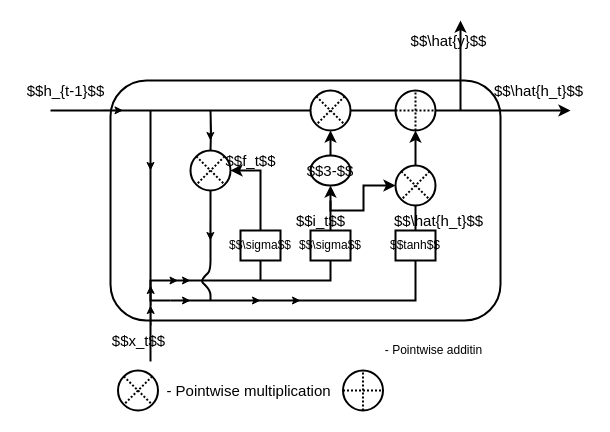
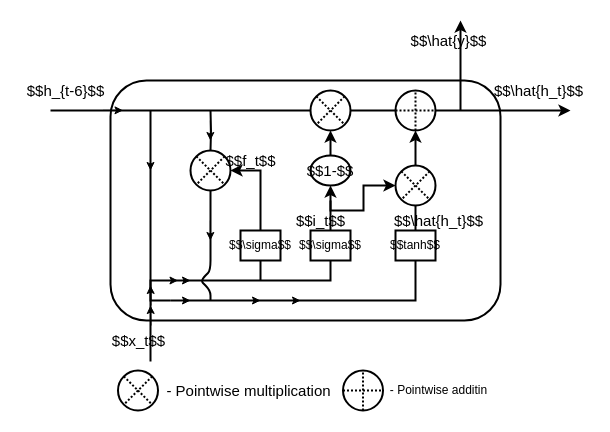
  <mxCell id="0" />
  <mxCell id="1" parent="0" />
  <mxCell id="2" value="" style="rounded=1;whiteSpace=wrap;html=1;fillColor=none;strokeWidth=2;" parent="1" vertex="1"><mxGeometry x="110" y="80" width="390" height="240" as="geometry" /></mxCell>
- <mxCell id="3" value="$$h_{t-1}$$" style="text;html=1;align=center;verticalAlign=middle;resizable=0;points=[];autosize=1;fontSize=15;" parent="1" vertex="1"><mxGeometry x="20" y="80" width="90" height="20" as="geometry" /></mxCell>
+ <mxCell id="3" value="$$h_{t-6}$$" style="text;html=1;align=center;verticalAlign=middle;resizable=0;points=[];autosize=1;fontSize=15;" parent="1" vertex="1"><mxGeometry x="20" y="80" width="90" height="20" as="geometry" /></mxCell>
  <mxCell id="4" value="$$x_t$$" style="text;html=1;align=center;verticalAlign=middle;resizable=0;points=[];autosize=1;fontSize=15;" parent="1" vertex="1"><mxGeometry x="102.5" y="330" width="70" height="20" as="geometry" /></mxCell>
  <mxCell id="5" value="$$\hat{y}$$" style="text;html=1;align=center;verticalAlign=middle;resizable=0;points=[];autosize=1;fontSize=15;strokeWidth=2;" parent="1" vertex="1"><mxGeometry x="402.5" y="30" width="90" height="20" as="geometry" /></mxCell>
  <mxCell id="6" value="$$\hat{h_t}$$" style="text;html=1;align=center;verticalAlign=middle;resizable=0;points=[];autosize=1;fontSize=15;" parent="1" vertex="1"><mxGeometry x="487.5" y="80" width="100" height="20" as="geometry" /></mxCell>
  <mxCell id="7" style="edgeStyle=orthogonalEdgeStyle;rounded=0;orthogonalLoop=1;jettySize=auto;html=1;exitX=1;exitY=0.5;exitDx=0;exitDy=0;entryX=0;entryY=0.5;entryDx=0;entryDy=0;startArrow=none;startFill=0;endArrow=none;endFill=0;strokeWidth=2;" parent="1" edge="1"><mxGeometry relative="1" as="geometry"><mxPoint x="350" y="110" as="sourcePoint" /><mxPoint x="395" y="110" as="targetPoint" /></mxGeometry></mxCell>
  <mxCell id="8" style="edgeStyle=orthogonalEdgeStyle;rounded=0;orthogonalLoop=1;jettySize=auto;html=1;exitX=0;exitY=0.5;exitDx=0;exitDy=0;startArrow=none;startFill=0;endArrow=none;endFill=0;strokeWidth=2;" parent="1" edge="1"><mxGeometry relative="1" as="geometry"><mxPoint x="50" y="110" as="targetPoint" /><mxPoint x="310" y="110" as="sourcePoint" /></mxGeometry></mxCell>
  <mxCell id="9" style="edgeStyle=orthogonalEdgeStyle;rounded=0;orthogonalLoop=1;jettySize=auto;html=1;exitX=1;exitY=0.5;exitDx=0;exitDy=0;startArrow=none;startFill=0;endArrow=classic;endFill=1;strokeWidth=2;" parent="1" edge="1"><mxGeometry relative="1" as="geometry"><mxPoint x="570" y="110" as="targetPoint" /><mxPoint x="435" y="110" as="sourcePoint" /></mxGeometry></mxCell>
  <mxCell id="10" style="edgeStyle=orthogonalEdgeStyle;rounded=0;orthogonalLoop=1;jettySize=auto;html=1;exitX=0.5;exitY=0;exitDx=0;exitDy=0;entryX=0.5;entryY=1;entryDx=0;entryDy=0;strokeWidth=2;" parent="1" source="11" edge="1"><mxGeometry relative="1" as="geometry"><mxPoint x="330" y="130" as="targetPoint" /></mxGeometry></mxCell>
- <mxCell id="11" value="$$3-$$" style="ellipse;whiteSpace=wrap;html=1;fillColor=none;fontSize=15;strokeWidth=2;" parent="1" vertex="1"><mxGeometry x="310" y="155" width="40" height="30" as="geometry" /></mxCell>
+ <mxCell id="11" value="$$1-$$" style="ellipse;whiteSpace=wrap;html=1;fillColor=none;fontSize=15;strokeWidth=2;" parent="1" vertex="1"><mxGeometry x="310" y="155" width="40" height="30" as="geometry" /></mxCell>
  <mxCell id="12" style="edgeStyle=orthogonalEdgeStyle;rounded=0;orthogonalLoop=1;jettySize=auto;html=1;exitX=0;exitY=0.5;exitDx=0;exitDy=0;strokeWidth=2;startArrow=classic;startFill=1;endArrow=none;endFill=0;" parent="1" edge="1"><mxGeometry relative="1" as="geometry"><mxPoint x="330" y="200" as="targetPoint" /><mxPoint x="395" y="185" as="sourcePoint" /><Array as="points"><mxPoint x="363" y="185" /><mxPoint x="363" y="210" /><mxPoint x="330" y="210" /></Array></mxGeometry></mxCell>
  <mxCell id="13" style="edgeStyle=orthogonalEdgeStyle;rounded=0;orthogonalLoop=1;jettySize=auto;html=1;exitX=0.5;exitY=0;exitDx=0;exitDy=0;entryX=0.5;entryY=1;entryDx=0;entryDy=0;startArrow=none;startFill=0;endArrow=classic;endFill=1;strokeWidth=2;" parent="1" edge="1"><mxGeometry relative="1" as="geometry"><mxPoint x="415" y="165" as="sourcePoint" /><mxPoint x="415" y="130" as="targetPoint" /></mxGeometry></mxCell>
  <mxCell id="14" style="edgeStyle=orthogonalEdgeStyle;rounded=0;orthogonalLoop=1;jettySize=auto;html=1;exitX=0.5;exitY=0;exitDx=0;exitDy=0;startArrow=none;startFill=0;endArrow=none;endFill=0;strokeWidth=2;" parent="1" edge="1"><mxGeometry relative="1" as="geometry"><mxPoint x="210" y="110" as="targetPoint" /><mxPoint x="210" y="150" as="sourcePoint" /></mxGeometry></mxCell>
  <mxCell id="15" style="edgeStyle=orthogonalEdgeStyle;rounded=0;orthogonalLoop=1;jettySize=auto;html=1;exitX=0.5;exitY=0;exitDx=0;exitDy=0;entryX=0.5;entryY=1;entryDx=0;entryDy=0;startArrow=none;startFill=0;endArrow=none;endFill=0;strokeWidth=2;" parent="1" source="17" edge="1"><mxGeometry relative="1" as="geometry"><mxPoint x="415" y="205" as="targetPoint" /></mxGeometry></mxCell>
  <mxCell id="16" style="edgeStyle=orthogonalEdgeStyle;rounded=0;orthogonalLoop=1;jettySize=auto;html=1;exitX=0.5;exitY=1;exitDx=0;exitDy=0;startArrow=none;startFill=0;endArrow=none;endFill=0;strokeWidth=2;" parent="1" source="17" edge="1"><mxGeometry relative="1" as="geometry"><mxPoint x="170" y="300" as="targetPoint" /><Array as="points"><mxPoint x="415" y="300" /></Array></mxGeometry></mxCell>
  <mxCell id="17" value="$$tanh$$" style="rounded=0;whiteSpace=wrap;html=1;fillColor=none;strokeWidth=2;" parent="1" vertex="1"><mxGeometry x="395" y="230" width="40" height="30" as="geometry" /></mxCell>
  <mxCell id="18" style="edgeStyle=orthogonalEdgeStyle;rounded=0;orthogonalLoop=1;jettySize=auto;html=1;exitX=0.5;exitY=0;exitDx=0;exitDy=0;entryX=0.5;entryY=1;entryDx=0;entryDy=0;strokeWidth=2;" parent="1" source="20" target="11" edge="1"><mxGeometry relative="1" as="geometry" /></mxCell>
  <mxCell id="19" style="edgeStyle=orthogonalEdgeStyle;rounded=0;orthogonalLoop=1;jettySize=auto;html=1;exitX=0.5;exitY=1;exitDx=0;exitDy=0;startArrow=none;startFill=0;endArrow=none;endFill=0;strokeWidth=2;" parent="1" source="20" edge="1"><mxGeometry relative="1" as="geometry"><mxPoint x="170" y="300" as="targetPoint" /><Array as="points"><mxPoint x="330" y="280" /><mxPoint x="150" y="280" /><mxPoint x="150" y="300" /></Array></mxGeometry></mxCell>
  <mxCell id="20" value="$$\sigma$$" style="rounded=0;whiteSpace=wrap;html=1;fillColor=none;strokeWidth=2;" parent="1" vertex="1"><mxGeometry x="310" y="230" width="40" height="30" as="geometry" /></mxCell>
  <mxCell id="21" style="edgeStyle=orthogonalEdgeStyle;rounded=0;orthogonalLoop=1;jettySize=auto;html=1;exitX=0.5;exitY=0;exitDx=0;exitDy=0;entryX=1;entryY=0.5;entryDx=0;entryDy=0;strokeWidth=2;" parent="1" source="23" edge="1"><mxGeometry relative="1" as="geometry"><mxPoint x="230" y="170" as="targetPoint" /><Array as="points"><mxPoint x="260" y="170" /></Array></mxGeometry></mxCell>
  <mxCell id="22" style="edgeStyle=orthogonalEdgeStyle;rounded=0;orthogonalLoop=1;jettySize=auto;html=1;exitX=0.5;exitY=1;exitDx=0;exitDy=0;startArrow=none;startFill=0;endArrow=none;endFill=0;strokeWidth=2;" parent="1" source="23" edge="1"><mxGeometry relative="1" as="geometry"><mxPoint x="260" y="280" as="targetPoint" /></mxGeometry></mxCell>
  <mxCell id="23" value="$$\sigma$$" style="rounded=0;whiteSpace=wrap;html=1;fillColor=none;strokeWidth=2;" parent="1" vertex="1"><mxGeometry x="240" y="230" width="40" height="30" as="geometry" /></mxCell>
  <mxCell id="24" value="" style="endArrow=none;html=1;strokeWidth=2;" parent="1" edge="1"><mxGeometry width="50" height="50" relative="1" as="geometry"><mxPoint x="150" y="361" as="sourcePoint" /><mxPoint x="150" y="110" as="targetPoint" /></mxGeometry></mxCell>
  <mxCell id="25" value="" style="endArrow=classic;html=1;strokeWidth=2;" parent="1" edge="1"><mxGeometry width="50" height="50" relative="1" as="geometry"><mxPoint x="460" y="110" as="sourcePoint" /><mxPoint x="460" y="20" as="targetPoint" /></mxGeometry></mxCell>
  <mxCell id="26" value="" style="endArrow=none;html=1;strokeWidth=2;" parent="1" edge="1"><mxGeometry width="50" height="50" relative="1" as="geometry"><mxPoint x="210" y="300" as="sourcePoint" /><mxPoint x="210" y="190" as="targetPoint" /><Array as="points"><mxPoint x="210" y="290" /><mxPoint x="200" y="280" /><mxPoint x="210" y="270" /></Array></mxGeometry></mxCell>
  <mxCell id="27" value="&lt;font style=&quot;font-size: 15px&quot;&gt;- Pointwise multiplication&lt;/font&gt;" style="text;html=1;align=center;verticalAlign=middle;resizable=0;points=[];autosize=1;" parent="1" vertex="1"><mxGeometry x="157.5" y="380" width="180" height="20" as="geometry" /></mxCell>
- <mxCell id="28" value="- Pointwise additin" style="text;html=1;align=center;verticalAlign=middle;resizable=0;points=[];autosize=1;" parent="1" vertex="1"><mxGeometry x="377.5" y="340" width="110" height="20" as="geometry" /></mxCell>
+ <mxCell id="28" value="- Pointwise additin" style="text;html=1;align=center;verticalAlign=middle;resizable=0;points=[];autosize=1;" parent="1" vertex="1"><mxGeometry x="382.5" y="380" width="110" height="20" as="geometry" /></mxCell>
  <mxCell id="29" value="$$\hat{h_t}$$" style="text;html=1;align=center;verticalAlign=middle;resizable=0;points=[];autosize=1;fontSize=15;" parent="1" vertex="1"><mxGeometry x="387.5" y="210" width="100" height="20" as="geometry" /></mxCell>
  <mxCell id="30" value="$$i_t$$" style="text;html=1;align=center;verticalAlign=middle;resizable=0;points=[];autosize=1;fontSize=15;" parent="1" vertex="1"><mxGeometry x="290" y="210" width="60" height="20" as="geometry" /></mxCell>
  <mxCell id="31" value="$$f_t$$" style="text;html=1;align=center;verticalAlign=middle;resizable=0;points=[];autosize=1;fontSize=15;" parent="1" vertex="1"><mxGeometry x="215" y="150" width="70" height="20" as="geometry" /></mxCell>
  <mxCell id="32" value="" style="ellipse;whiteSpace=wrap;html=1;aspect=fixed;sketch=0;strokeWidth=2;fillColor=none;" parent="1" vertex="1"><mxGeometry x="395" y="90" width="40" height="40" as="geometry" /></mxCell>
  <mxCell id="33" style="edgeStyle=none;rounded=0;orthogonalLoop=1;jettySize=auto;html=1;exitX=0.5;exitY=1;exitDx=0;exitDy=0;entryX=0.5;entryY=0;entryDx=0;entryDy=0;dashed=1;dashPattern=1 1;startArrow=none;startFill=0;endArrow=none;endFill=0;strokeWidth=2;" parent="1" source="32" target="32" edge="1"><mxGeometry relative="1" as="geometry" /></mxCell>
  <mxCell id="34" style="edgeStyle=none;rounded=0;orthogonalLoop=1;jettySize=auto;html=1;exitX=0;exitY=0.5;exitDx=0;exitDy=0;entryX=1;entryY=0.5;entryDx=0;entryDy=0;dashed=1;dashPattern=1 1;startArrow=none;startFill=0;endArrow=none;endFill=0;strokeWidth=2;" parent="1" source="32" target="32" edge="1"><mxGeometry relative="1" as="geometry" /></mxCell>
  <mxCell id="35" value="" style="ellipse;whiteSpace=wrap;html=1;aspect=fixed;sketch=0;strokeWidth=2;fillColor=none;" parent="1" vertex="1"><mxGeometry x="342.5" y="370" width="40" height="40" as="geometry" /></mxCell>
  <mxCell id="36" style="edgeStyle=none;rounded=0;orthogonalLoop=1;jettySize=auto;html=1;exitX=0.5;exitY=1;exitDx=0;exitDy=0;entryX=0.5;entryY=0;entryDx=0;entryDy=0;dashed=1;dashPattern=1 1;startArrow=none;startFill=0;endArrow=none;endFill=0;strokeWidth=2;" parent="1" source="35" target="35" edge="1"><mxGeometry relative="1" as="geometry" /></mxCell>
  <mxCell id="37" style="edgeStyle=none;rounded=0;orthogonalLoop=1;jettySize=auto;html=1;exitX=0;exitY=0.5;exitDx=0;exitDy=0;entryX=1;entryY=0.5;entryDx=0;entryDy=0;dashed=1;dashPattern=1 1;startArrow=none;startFill=0;endArrow=none;endFill=0;strokeWidth=2;" parent="1" source="35" target="35" edge="1"><mxGeometry relative="1" as="geometry" /></mxCell>
  <mxCell id="38" value="" style="ellipse;whiteSpace=wrap;html=1;aspect=fixed;sketch=0;strokeWidth=2;fillColor=none;" parent="1" vertex="1"><mxGeometry x="117.5" y="370" width="40" height="40" as="geometry" /></mxCell>
  <mxCell id="39" style="edgeStyle=none;rounded=0;orthogonalLoop=1;jettySize=auto;html=1;exitX=0;exitY=0;exitDx=0;exitDy=0;entryX=1;entryY=1;entryDx=0;entryDy=0;dashed=1;dashPattern=1 1;startArrow=none;startFill=0;endArrow=none;endFill=0;strokeWidth=2;" parent="1" source="38" target="38" edge="1"><mxGeometry relative="1" as="geometry" /></mxCell>
  <mxCell id="40" style="edgeStyle=none;rounded=0;orthogonalLoop=1;jettySize=auto;html=1;exitX=1;exitY=0;exitDx=0;exitDy=0;entryX=0;entryY=1;entryDx=0;entryDy=0;dashed=1;dashPattern=1 1;startArrow=none;startFill=0;endArrow=none;endFill=0;strokeWidth=2;" parent="1" source="38" target="38" edge="1"><mxGeometry relative="1" as="geometry" /></mxCell>
  <mxCell id="41" value="" style="ellipse;whiteSpace=wrap;html=1;aspect=fixed;sketch=0;strokeWidth=2;fillColor=none;" parent="1" vertex="1"><mxGeometry x="395" y="165" width="40" height="40" as="geometry" /></mxCell>
  <mxCell id="42" style="edgeStyle=none;rounded=0;orthogonalLoop=1;jettySize=auto;html=1;exitX=0;exitY=0;exitDx=0;exitDy=0;entryX=1;entryY=1;entryDx=0;entryDy=0;dashed=1;dashPattern=1 1;startArrow=none;startFill=0;endArrow=none;endFill=0;strokeWidth=2;" parent="1" source="41" target="41" edge="1"><mxGeometry relative="1" as="geometry" /></mxCell>
  <mxCell id="43" style="edgeStyle=none;rounded=0;orthogonalLoop=1;jettySize=auto;html=1;exitX=1;exitY=0;exitDx=0;exitDy=0;entryX=0;entryY=1;entryDx=0;entryDy=0;dashed=1;dashPattern=1 1;startArrow=none;startFill=0;endArrow=none;endFill=0;strokeWidth=2;" parent="1" source="41" target="41" edge="1"><mxGeometry relative="1" as="geometry" /></mxCell>
  <mxCell id="44" value="" style="ellipse;whiteSpace=wrap;html=1;aspect=fixed;sketch=0;strokeWidth=2;fillColor=none;" parent="1" vertex="1"><mxGeometry x="310" y="90" width="40" height="40" as="geometry" /></mxCell>
  <mxCell id="45" style="edgeStyle=none;rounded=0;orthogonalLoop=1;jettySize=auto;html=1;exitX=0;exitY=0;exitDx=0;exitDy=0;entryX=1;entryY=1;entryDx=0;entryDy=0;dashed=1;dashPattern=1 1;startArrow=none;startFill=0;endArrow=none;endFill=0;strokeWidth=2;" parent="1" source="44" target="44" edge="1"><mxGeometry relative="1" as="geometry" /></mxCell>
  <mxCell id="46" style="edgeStyle=none;rounded=0;orthogonalLoop=1;jettySize=auto;html=1;exitX=1;exitY=0;exitDx=0;exitDy=0;entryX=0;entryY=1;entryDx=0;entryDy=0;dashed=1;dashPattern=1 1;startArrow=none;startFill=0;endArrow=none;endFill=0;strokeWidth=2;" parent="1" source="44" target="44" edge="1"><mxGeometry relative="1" as="geometry" /></mxCell>
  <mxCell id="47" value="" style="ellipse;whiteSpace=wrap;html=1;aspect=fixed;sketch=0;strokeWidth=2;fillColor=none;" parent="1" vertex="1"><mxGeometry x="190" y="150" width="40" height="40" as="geometry" /></mxCell>
  <mxCell id="48" style="edgeStyle=none;rounded=0;orthogonalLoop=1;jettySize=auto;html=1;exitX=0;exitY=0;exitDx=0;exitDy=0;entryX=1;entryY=1;entryDx=0;entryDy=0;dashed=1;dashPattern=1 1;startArrow=none;startFill=0;endArrow=none;endFill=0;strokeWidth=2;" parent="1" source="47" target="47" edge="1"><mxGeometry relative="1" as="geometry" /></mxCell>
  <mxCell id="49" style="edgeStyle=none;rounded=0;orthogonalLoop=1;jettySize=auto;html=1;exitX=1;exitY=0;exitDx=0;exitDy=0;entryX=0;entryY=1;entryDx=0;entryDy=0;dashed=1;dashPattern=1 1;startArrow=none;startFill=0;endArrow=none;endFill=0;strokeWidth=2;" parent="1" source="47" target="47" edge="1"><mxGeometry relative="1" as="geometry" /></mxCell>
  <mxCell id="50" value="" style="endArrow=classic;html=1;rounded=0;" edge="1" parent="1"><mxGeometry width="50" height="50" relative="1" as="geometry"><mxPoint x="150" y="150" as="sourcePoint" /><mxPoint x="150" y="170" as="targetPoint" /></mxGeometry></mxCell>
  <mxCell id="51" value="" style="endArrow=classic;html=1;rounded=0;" edge="1" parent="1"><mxGeometry x="1" y="13" width="50" height="50" relative="1" as="geometry"><mxPoint x="170" y="280" as="sourcePoint" /><mxPoint x="190" y="280" as="targetPoint" /><mxPoint x="-6" y="10" as="offset" /></mxGeometry></mxCell>
  <mxCell id="52" value="" style="endArrow=classic;html=1;rounded=0;" edge="1" parent="1"><mxGeometry x="1" y="13" width="50" height="50" relative="1" as="geometry"><mxPoint x="157.5" y="280" as="sourcePoint" /><mxPoint x="177.5" y="280" as="targetPoint" /><mxPoint x="-6" y="10" as="offset" /></mxGeometry></mxCell>
  <mxCell id="53" value="" style="endArrow=classic;html=1;rounded=0;" edge="1" parent="1"><mxGeometry x="-1" y="58" width="50" height="50" relative="1" as="geometry"><mxPoint x="209.86" y="120" as="sourcePoint" /><mxPoint x="209.86" y="140" as="targetPoint" /><mxPoint x="-8" y="-30" as="offset" /></mxGeometry></mxCell>
  <mxCell id="54" value="" style="endArrow=classic;html=1;rounded=0;" edge="1" parent="1"><mxGeometry x="-1" y="58" width="50" height="50" relative="1" as="geometry"><mxPoint x="209.86" y="220" as="sourcePoint" /><mxPoint x="209.86" y="240" as="targetPoint" /><mxPoint x="-8" y="-30" as="offset" /></mxGeometry></mxCell>
  <mxCell id="55" value="" style="endArrow=classic;html=1;rounded=0;" edge="1" parent="1"><mxGeometry x="1" y="13" width="50" height="50" relative="1" as="geometry"><mxPoint x="150.5" y="325" as="sourcePoint" /><mxPoint x="150" y="305" as="targetPoint" /><mxPoint x="-6" y="10" as="offset" /></mxGeometry></mxCell>
  <mxCell id="56" value="" style="endArrow=classic;html=1;rounded=0;" edge="1" parent="1"><mxGeometry x="1" y="13" width="50" height="50" relative="1" as="geometry"><mxPoint x="150.5" y="305" as="sourcePoint" /><mxPoint x="150" y="285" as="targetPoint" /><mxPoint x="-6" y="10" as="offset" /></mxGeometry></mxCell>
  <mxCell id="57" value="" style="endArrow=classic;html=1;rounded=0;" edge="1" parent="1"><mxGeometry x="1" y="13" width="50" height="50" relative="1" as="geometry"><mxPoint x="170" y="300" as="sourcePoint" /><mxPoint x="190" y="300" as="targetPoint" /><mxPoint x="-6" y="10" as="offset" /></mxGeometry></mxCell>
  <mxCell id="58" value="" style="endArrow=classic;html=1;rounded=0;" edge="1" parent="1"><mxGeometry x="1" y="13" width="50" height="50" relative="1" as="geometry"><mxPoint x="280" y="300" as="sourcePoint" /><mxPoint x="300" y="300" as="targetPoint" /><mxPoint x="-6" y="10" as="offset" /></mxGeometry></mxCell>
  <mxCell id="59" value="" style="endArrow=classic;html=1;rounded=0;" edge="1" parent="1"><mxGeometry x="1" y="13" width="50" height="50" relative="1" as="geometry"><mxPoint x="240" y="300" as="sourcePoint" /><mxPoint x="260" y="300" as="targetPoint" /><mxPoint x="-6" y="10" as="offset" /></mxGeometry></mxCell>
  <mxCell id="60" value="" style="endArrow=classic;html=1;rounded=0;" edge="1" parent="1"><mxGeometry x="1" y="13" width="50" height="50" relative="1" as="geometry"><mxPoint x="102.5" y="109.86" as="sourcePoint" /><mxPoint x="122.5" y="109.86" as="targetPoint" /><mxPoint x="-6" y="10" as="offset" /></mxGeometry></mxCell>
